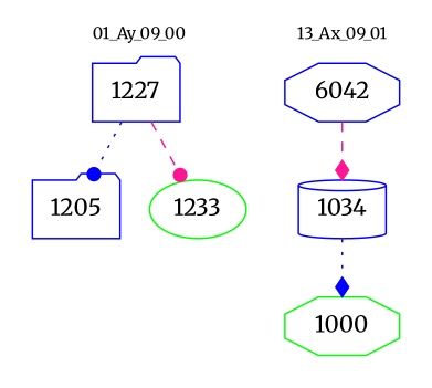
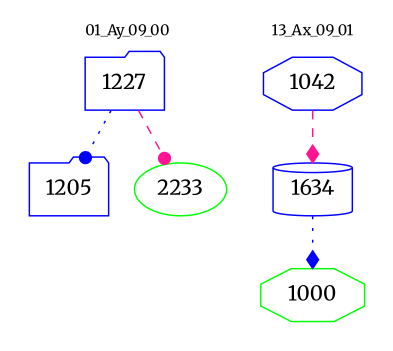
  digraph {
    fontname=Merriweather
    node [color=blue fontname=Merriweather shape=folder]
    edge [arrowhead=dot color=blue fontname=Merriweather style=dotted]
    n1 [label=1227]
    n2 [label=1205]
-   n3 [color=green label=1233 shape=ellipse]
-   n4 [label=1034 shape=cylinder]
+   n3 [color=green label=2233 shape=ellipse]
+   n4 [label=1634 shape=cylinder]
    n5 [color=green label=1000 shape=octagon]
-   n6 [label=6042 shape=octagon]
+   n6 [label=1042 shape=octagon]
    subgraph cluster_1 {
      color=white
      fontsize=10
      label="01_Ay_09_00"
      n1
      n2
      n3
    }
    subgraph cluster_2 {
      color=white
      fontsize=10
      label="13_Ax_09_01"
      n4
      n5
      n6
    }
    n1 -> n2
    n1 -> n3 [color=deeppink style=dashed]
    n4 -> n5 [arrowhead=diamond]
    n6 -> n4 [arrowhead=diamond color=deeppink style=dashed]
  }
